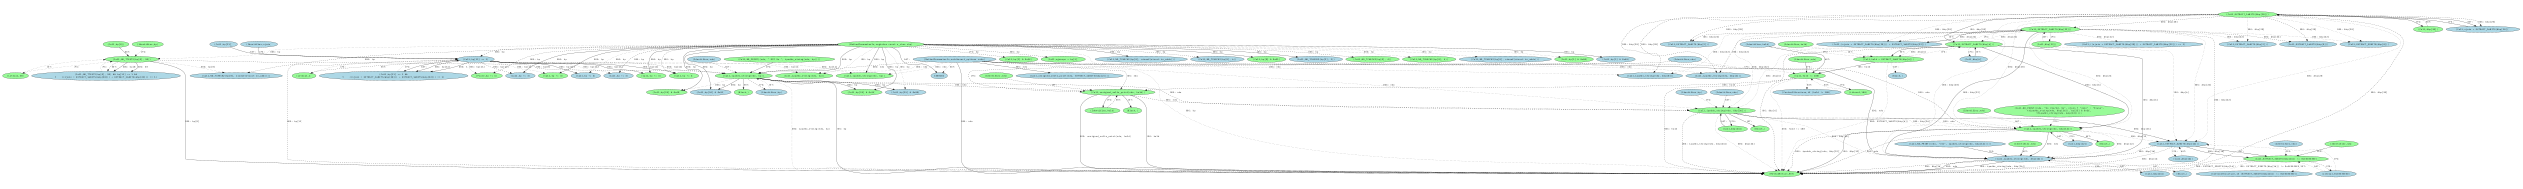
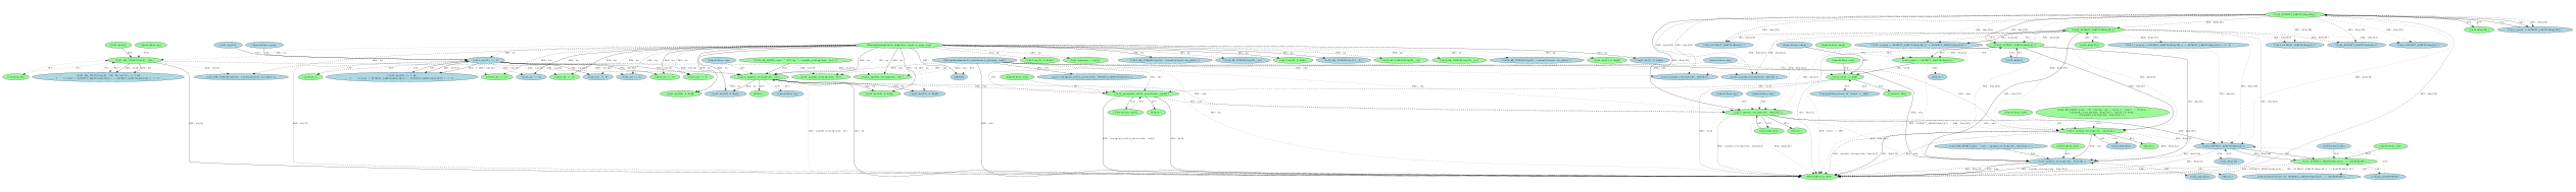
  digraph {
    fontname="IBM Plex Mono"
    node [fillcolor=palegreen fontname="IBM Plex Mono" style=filled]
    edge [fontname="IBM Plex Mono" style=dotted]
    n1 [label="(Call,ipaddr_string(ndo, &bp[26]))"]
    n2 [label="(Call,ipaddr_string(ndo, &bp[12]))"]
    n3 [fillcolor=lightblue label="(Call,EXTRACT_32BITS(&bp[16]))"]
    n4 [fillcolor=lightblue label="(Call,ipaddr_string(ndo, &bp[16]))"]
    n5 [label="(MethodReturn,RET)"]
    n6 [label="(Block,)"]
    n7 [label="(Call,&bp[26])"]
    n8 [fillcolor=lightblue label="(Call,&bp[12])"]
    n9 [label="(Block,)"]
    n10 [label="(Call,EXTRACT_32BITS(&bp[16]) != 0xffffffff)"]
    n11 [fillcolor=lightblue label="(Call,&bp[16])"]
    n12 [fillcolor=lightblue label="(Call,&bp[16])"]
    n13 [fillcolor=lightblue label="(Block,)"]
    n14 [label="(Call,unsigned_relts_print(ndo, hold))"]
    n15 [label="(Identifier,hold)"]
    n16 [label="(Block,)"]
    n17 [label="(Call,ipaddr_string(ndo, bp))"]
    n18 [label="(Block,)"]
    n19 [fillcolor=lightblue label="(Call,bp[25] & 0x80)"]
    n20 [fillcolor=lightblue label="(Identifier,bp)"]
    n21 [label="(Call,bp[25] & 0x3f)"]
    n22 [fillcolor=lightblue label="(Call,bp[24] & 0x01)"]
    n23 [label="(Call,bp[25] & 0x40)"]
    n24 [fillcolor=lightblue label="(MethodParameterIn,netdissect_options *ndo)"]
    n25 [fillcolor=lightblue label="(Call,ipaddr_string(ndo, &bp[2]))"]
    n26 [label="(Call,ipaddr_string(ndo, bp))"]
    n27 [fillcolor=lightblue label="(Call,unsigned_relts_print(ndo, EXTRACT_16BITS(&bp[2])))"]
    n28 [label="(Call,ipaddr_string(ndo, bp))"]
    n29 [fillcolor=lightblue label="(Call,ipaddr_string(ndo, &bp[0]))"]
    1000102 [fillcolor=lightblue]
    n31 [label="(Call,ND_TTEST2(bp[0], 30))"]
    n32 [fillcolor=lightblue label="(Call,ND_TTEST2(bp[0], 30) && bp[11] == 1 &&\n\t    ((njoin = EXTRACT_16BITS(&bp[20])) + EXTRACT_16BITS(&bp[22])) == 1)"]
    n33 [fillcolor=lightblue label="(Call,ND_TCHECK2(bp[0], sizeof(struct in_addr)))"]
    n34 [label="(Literal,30)"]
    n35 [label="(MethodParameterIn,register const u_char *bp)"]
    n36 [fillcolor=lightblue label="(Call,bp[11] == 1)"]
    n37 [fillcolor=lightblue label="(Call,ND_TCHECK2(bp[0], sizeof(struct in_addr)))"]
    n38 [fillcolor=lightblue label="(Call,bp += 4)"]
    n39 [fillcolor=lightblue label="(Call,ND_TCHECK2(bp[0], 6))"]
    n40 [label="(Call,bp[0] & 0x01)"]
    n41 [fillcolor=lightblue label="(Call,bp += 4)"]
    n42 [fillcolor=lightblue label="(Call,ND_TCHECK2(bp[2], 2))"]
    n43 [label="(Call,ND_TCHECK2(bp[0], 4))"]
    n44 [fillcolor=lightblue label="(Call,bp += 4)"]
    n45 [label="(Call,bp += 4)"]
    n46 [label="(Call,ND_TCHECK2(bp[0], 4))"]
    n47 [fillcolor=lightblue label="(Call,ND_TCHECK2(bp[0], sizeof(struct in_addr)))"]
    n48 [label="(Call,bp[1] & 0x80)"]
    n49 [label="(Prune,bp += 6)"]
    n50 [fillcolor=lightblue label="(Call,bp[1] & 0x40)"]
    n51 [label="(Call,bp[1] & 0x3f)"]
    n52 [label="(Call,bp += 4)"]
    n53 [label="(Call,ngroups = bp[3])"]
    n54 [label="(Call,bp += 4)"]
    n55 [fillcolor=lightblue label="(Call,bp[11] == 1 &&\n\t    ((njoin = EXTRACT_16BITS(&bp[20])) + EXTRACT_16BITS(&bp[22])) == 1)"]
    n56 [label="(Literal,1)"]
    n57 [label="(Call,hold != 180)"]
    n58 [fillcolor=lightblue label="(ControlStructure,if (hold != 180))"]
    n59 [label="(Literal,180)"]
    n60 [label="(Call,hold = EXTRACT_16BITS(&bp[6]))"]
    n61 [label="(Call,EXTRACT_16BITS(&bp[6]))"]
    n62 [fillcolor=lightblue label="(Block,)"]
    n63 [fillcolor=lightblue label="(Call,&bp[6])"]
    n64 [label="(Call,EXTRACT_16BITS(&bp[20]))"]
    n65 [label="(Call,EXTRACT_16BITS(&bp[22]))"]
    n66 [fillcolor=lightblue label="(Call,EXTRACT_16BITS(&bp[2]))"]
    n67 [label="(Call,&bp[20])"]
    n68 [fillcolor=lightblue label="(Call,EXTRACT_16BITS(&bp[2]))"]
    n69 [fillcolor=lightblue label="(Call,(njoin = EXTRACT_16BITS(&bp[20])) + EXTRACT_16BITS(&bp[22]))"]
    n70 [fillcolor=lightblue label="(Call,njoin = EXTRACT_16BITS(&bp[20]))"]
    n71 [fillcolor=lightblue label="(Call,EXTRACT_16BITS(&bp[0]))"]
    n72 [fillcolor=lightblue label="(Call,EXTRACT_32BITS(&bp[0]))"]
    n73 [label="(Call,&bp[22])"]
    n74 [fillcolor=lightblue label="(Call,((njoin = EXTRACT_16BITS(&bp[20])) + EXTRACT_16BITS(&bp[22])) == 1)"]
    n75 [fillcolor=lightblue label="(Literal,0xffffffff)"]
    n76 [fillcolor=lightblue label="(ControlStructure,if (EXTRACT_32BITS(&bp[16]) != 0xffffffff))"]
    n77 [label="(Call,bp[0])"]
    n78 [fillcolor=lightblue label="(Identifier,ndo)"]
    n79 [fillcolor=lightblue label="(Identifier,ndo)"]
    n80 [label="(Identifier,ndo)"]
    n81 [fillcolor=lightblue label="(Identifier,bp)"]
    n82 [fillcolor=lightblue label="(Identifier,njoin)"]
    n83 [fillcolor=lightblue label="(Call,bp[11])"]
    n84 [fillcolor=lightblue label="(Identifier,ndo)"]
    n85 [fillcolor=lightblue label="(Call,ND_PRINT((ndo, \"/%s\", ipaddr_string(ndo, &bp[16]))))"]
    n86 [label="(Call,ND_PRINT((ndo, \" RPF %s \", ipaddr_string(ndo, bp))))"]
    n87 [label="(Identifier,ndo)"]
    n88 [fillcolor=lightblue label="(Identifier,hold)"]
    n89 [label="(Identifier,bp)"]
    n90 [label="(Call,ND_PRINT((ndo, \"%s (%s/%d, %s\", njoin ? \"Join\" : \"Prune\",\n\t\tipaddr_string(ndo, &bp[26]), bp[25] & 0x3f,\n\t\tipaddr_string(ndo, &bp[12]))))"]
    n91 [label="(Identifier,ndo)"]
    n92 [fillcolor=lightblue label="(Identifier,ndo)"]
    n93 [label="(Identifier,hold)"]
    n94 [label="(Identifier,ndo)"]
    n95 [label="(Identifier,ndo)"]
    n1 -> n2 [label="DDG: ndo"]
    n1 -> n2 [label="DDG: &bp[26]"]
    n1 -> n3 [label="DDG: &bp[26]" style=solid]
    n1 -> n4 [label="DDG: &bp[26]"]
    n1 -> n5 [label="DDG: ipaddr_string(ndo, &bp[26])" style=dashed]
    n1 -> n5 [label="DDG: &bp[26]"]
    n1 -> n6 [label="AST: " style=solid]
    n1 -> n7 [label="CFG: " style=solid]
    n2 -> n3 [label="DDG: &bp[12]"]
    n2 -> n4 [label="DDG: ndo" style=solid]
    n2 -> n4 [label="DDG: &bp[12]"]
    n2 -> n5 [label="DDG: ipaddr_string(ndo, &bp[12])" style=dashed]
    n2 -> n5 [label="DDG: &bp[12]" style=solid]
    n2 -> n5 [label="DDG: ndo" style=dashed]
    n2 -> n8 [label="CFG: "]
    n2 -> n9 [label="AST: " style=solid]
    n3 -> n4 [label="DDG: &bp[16]" style=dashed]
    n3 -> n5 [label="DDG: &bp[16]" style=dashed]
    n3 -> n10 [label="AST: " style=solid]
    n3 -> n10 [label="DDG: &bp[16]" style=solid]
    n3 -> n11 [label="CFG: "]
    n4 -> n5 [label="DDG: ipaddr_string(ndo, &bp[16])" style=solid]
    n4 -> n5 [label="DDG: &bp[16]" style=dashed]
    n4 -> n5 [label="DDG: ndo" style=solid]
    n4 -> n12 [label="CFG: "]
    n4 -> n13 [label="AST: "]
    n7 -> n1 [label="AST: " style=solid]
    n8 -> n2 [label="AST: " style=solid]
    n10 -> n5 [label="DDG: EXTRACT_32BITS(&bp[16])" style=dashed]
    n10 -> n5 [label="DDG: EXTRACT_32BITS(&bp[16]) != 0xffffffff"]
    n10 -> n75 [label="CFG: " style=dashed]
    n10 -> n76 [label="AST: "]
    n11 -> n3 [label="AST: "]
    n12 -> n4 [label="AST: " style=dashed]
    n14 -> n1 [label="DDG: ndo" style=dashed]
    n14 -> n5 [label="DDG: hold" style=solid]
    n14 -> n5 [label="DDG: unsigned_relts_print(ndo, hold)" style=solid]
    n14 -> n15 [label="CFG: " style=solid]
    n14 -> n16 [label="AST: " style=solid]
    n15 -> n14 [label="AST: " style=dashed]
    n17 -> n1 [label="DDG: ndo" style=dashed]
    n17 -> n5 [label="DDG: bp" style=solid]
    n17 -> n5 [label="DDG: ipaddr_string(ndo, bp)"]
    n17 -> n14 [label="DDG: ndo" style=dashed]
    n17 -> n18 [label="AST: " style=solid]
    n17 -> n19 [label="DDG: bp" style=solid]
    n17 -> n20 [label="CFG: " style=dashed]
    n17 -> n21 [label="DDG: bp" style=solid]
    n17 -> n22 [label="DDG: bp" style=solid]
    n17 -> n23 [label="DDG: bp"]
    n20 -> n17 [label="AST: "]
    n24 -> n1 [label="DDG: ndo"]
    n24 -> n2 [label="DDG: ndo" style=dashed]
    n24 -> n4 [label="DDG: ndo" style=solid]
    n24 -> n5 [label="DDG: ndo" style=solid]
    n24 -> n14 [label="DDG: ndo" style=dashed]
    n24 -> n17 [label="DDG: ndo" style=dashed]
    n24 -> n25 [label="DDG: ndo"]
    n24 -> n26 [label="DDG: ndo"]
    n24 -> n27 [label="DDG: ndo" style=solid]
    n24 -> n28 [label="DDG: ndo"]
    n24 -> n29 [label="DDG: ndo"]
    n24 -> 1000102 [label="AST: "]
    n31 -> n5 [label="DDG: bp[0]" style=solid]
    n31 -> n17 [label="DDG: bp[0]" style=dashed]
    n31 -> n32 [label="AST: " style=dashed]
    n31 -> n32 [label="DDG: bp[0]" style=solid]
    n31 -> n32 [label="DDG: 30" style=solid]
    n31 -> n33 [label="DDG: bp[0]"]
    n31 -> n34 [label="CFG: "]
    n32 -> n31 [label="CFG: "]
    n34 -> n31 [label="AST: "]
    n35 -> n5 [label="DDG: bp"]
    n35 -> n17 [label="DDG: bp" style=solid]
    n35 -> n19 [label="DDG: bp"]
    n35 -> n21 [label="DDG: bp" style=solid]
    n35 -> n22 [label="DDG: bp" style=solid]
    n35 -> n23 [label="DDG: bp" style=solid]
    n35 -> n26 [label="DDG: bp" style=solid]
    n35 -> n28 [label="DDG: bp"]
    n35 -> 1000102 [label="AST: " style=solid]
    n35 -> n31 [label="DDG: bp"]
    n35 -> n33 [label="DDG: bp" style=dashed]
    n35 -> n36 [label="DDG: bp" style=dashed]
    n35 -> n37 [label="DDG: bp" style=solid]
    n35 -> n38 [label="DDG: bp" style=dashed]
    n35 -> n39 [label="DDG: bp" style=dashed]
    n35 -> n40 [label="DDG: bp" style=solid]
    n35 -> n41 [label="DDG: bp" style=solid]
    n35 -> n42 [label="DDG: bp" style=solid]
    n35 -> n43 [label="DDG: bp" style=dashed]
    n35 -> n44 [label="DDG: bp"]
    n35 -> n45 [label="DDG: bp" style=solid]
    n35 -> n46 [label="DDG: bp"]
    n35 -> n47 [label="DDG: bp"]
    n35 -> n48 [label="DDG: bp"]
    n35 -> n49 [label="DDG: bp" style=dashed]
    n35 -> n50 [label="DDG: bp" style=solid]
    n35 -> n51 [label="CFG: bp" style=dashed]
    n35 -> n52 [label="DDG: bp" style=dashed]
    n35 -> n53 [label="DDG: bp" style=dashed]
    n35 -> n54 [label="DDG: bp" style=solid]
    n36 -> n5 [label="DDG: bp[11]" style=dashed]
    n36 -> n17 [label="DDG: bp[11]" style=dashed]
    n36 -> n26 [label="DDG: bp[11]"]
    n36 -> n28 [label="DDG: bp[11]"]
    n36 -> n38 [label="DDG: bp[11]"]
    n36 -> n41 [label="DDG: bp[11]" style=dashed]
    n36 -> n44 [label="DDG: bp[11]" style=solid]
    n36 -> n45 [label="DDG: bp[11]" style=solid]
    n36 -> n49 [label="DDG: bp[11]"]
    n36 -> n52 [label="DDG: bp[11]" style=solid]
    n36 -> n54 [label="DDG: bp[11]"]
    n36 -> n55 [label="AST: " style=solid]
    n36 -> n55 [label="DDG: bp[11]" style=solid]
    n36 -> n55 [label="DDG: 1" style=solid]
    n36 -> n56 [label="CFG: "]
    n55 -> n36 [label="CFG: "]
    n56 -> n36 [label="AST: " style=dashed]
    n57 -> n5 [label="DDG: hold != 180"]
    n57 -> n5 [label="DDG: hold" style=dashed]
    n57 -> n14 [label="DDG: hold" style=dashed]
    n57 -> n58 [label="AST: "]
    n57 -> n59 [label="CFG: " style=solid]
    n59 -> n57 [label="AST: "]
    n60 -> n5 [label="DDG: EXTRACT_16BITS(&bp[6])"]
    n60 -> n57 [label="DDG: hold" style=solid]
    n60 -> n61 [label="CFG: "]
    n60 -> n62 [label="AST: "]
    n61 -> n1 [label="DDG: &bp[6]"]
    n61 -> n2 [label="DDG: &bp[6]" style=solid]
    n61 -> n3 [label="DDG: &bp[6]"]
    n61 -> n4 [label="DDG: &bp[6]" style=solid]
    n61 -> n5 [label="DDG: &bp[6]" style=dashed]
    n61 -> n60 [label="AST: " style=solid]
    n61 -> n60 [label="DDG: &bp[6]"]
    n61 -> n63 [label="CFG: "]
    n63 -> n61 [label="AST: " style=solid]
+   n64 -> n1 [label="DDG: &bp[20]" style=solid]
    n64 -> n2 [label="DDG: &bp[20]"]
    n64 -> n3 [label="DDG: &bp[20]"]
    n64 -> n4 [label="DDG: &bp[20]"]
    n64 -> n5 [label="DDG: &bp[20]" style=dashed]
    n64 -> n25 [label="DDG: &bp[20]" style=dashed]
    n64 -> n29 [label="DDG: &bp[20]" style=dashed]
    n64 -> n61 [label="DDG: &bp[20]" style=solid]
    n64 -> n65 [label="DDG: &bp[20]" style=dashed]
    n64 -> n66 [label="DDG: &bp[20]" style=dashed]
    n64 -> n67 [label="CFG: " style=solid]
    n64 -> n68 [label="DDG: &bp[20]"]
    n64 -> n69 [label="DDG: &bp[20]"]
    n64 -> n70 [label="AST: " style=solid]
    n64 -> n70 [label="DDG: &bp[20]" style=dashed]
    n64 -> n71 [label="DDG: &bp[20]" style=dashed]
    n64 -> n72 [label="DDG: &bp[20]"]
    n65 -> n1 [label="DDG: &bp[22]"]
    n65 -> n2 [label="DDG: &bp[22]"]
    n65 -> n3 [label="DDG: &bp[22]"]
    n65 -> n4 [label="DDG: &bp[22]" style=solid]
    n65 -> n5 [label="DDG: &bp[22]" style=dashed]
    n65 -> n25 [label="DDG: &bp[22]" style=dashed]
    n65 -> n29 [label="DDG: &bp[22]"]
    n65 -> n61 [label="DDG: &bp[22]"]
    n65 -> n66 [label="DDG: &bp[22]" style=dashed]
    n65 -> n68 [label="DDG: &bp[22]"]
    n65 -> n69 [label="AST: " style=dashed]
    n65 -> n69 [label="DDG: &bp[22]" style=solid]
    n65 -> n71 [label="DDG: &bp[22]" style=dashed]
    n65 -> n72 [label="DDG: &bp[22]"]
    n65 -> n73 [label="CFG: " style=dashed]
    n65 -> n74 [label="DDG: &bp[22]"]
    n67 -> n64 [label="AST: " style=dashed]
    n69 -> n65 [label="CFG: "]
    n70 -> n64 [label="CFG: " style=solid]
    n73 -> n65 [label="AST: "]
    n75 -> n3 [label="CFG: "]
    n75 -> n10 [label="AST: "]
    n77 -> n31 [label="AST: " style=solid]
    n78 -> n14 [label="CFG: " style=dashed]
    n78 -> n57 [label="CFG: "]
    n79 -> n17 [label="AST: " style=dashed]
    n80 -> n10 [label="CFG: " style=solid]
    n81 -> n1 [label="CFG: "]
    n82 -> n36 [label="CFG: " style=solid]
    n83 -> n36 [label="AST: " style=solid]
    n84 -> n1 [label="AST: " style=dashed]
    n85 -> n4 [label="CFG: " style=solid]
    n86 -> n17 [label="CFG: " style=solid]
    n87 -> n2 [label="AST: "]
    n88 -> n57 [label="AST: " style=solid]
    n88 -> n60 [label="CFG: "]
    n89 -> n31 [label="CFG: "]
    n90 -> n2 [label="CFG: "]
    n91 -> n14 [label="AST: " style=dashed]
    n92 -> n10 [label="CFG: " style=dashed]
    n93 -> n60 [label="AST: "]
    n94 -> n4 [label="AST: " style=solid]
    n95 -> n57 [label="CFG: " style=solid]
  }
